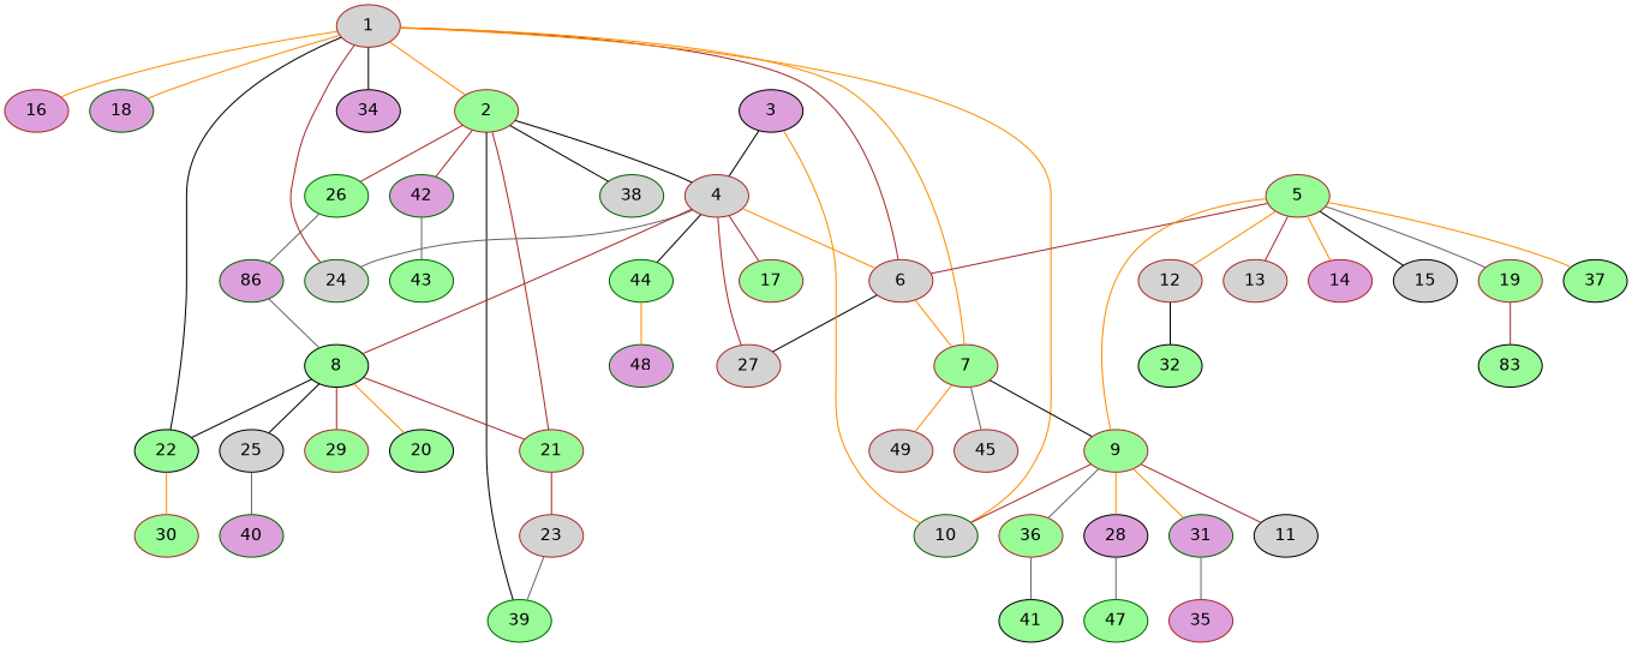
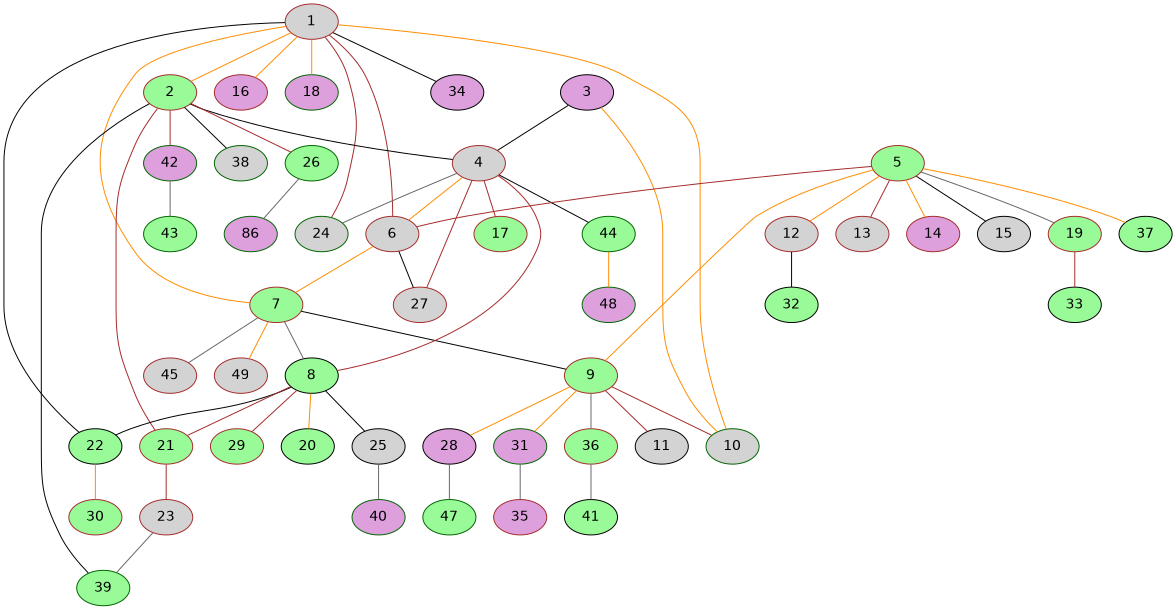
  graph {
    fontname="DejaVu Sans"
    node [color=brown fillcolor=palegreen fontname="DejaVu Sans" style=filled]
    edge [color=darkorange fontname="DejaVu Sans"]
    1 [fillcolor=lightgrey]
    2
    6 [fillcolor=lightgrey]
    7
    10 [color=darkgreen fillcolor=lightgrey]
    16 [fillcolor=plum]
    18 [color=darkgreen fillcolor=plum]
    22 [color=black]
    24 [color=darkgreen fillcolor=lightgrey]
    34 [color=black fillcolor=plum]
    4 [fillcolor=lightgrey]
    21
    26 [color=darkgreen]
    38 [color=darkgreen fillcolor=lightgrey]
    39 [color=darkgreen]
    42 [color=darkgreen fillcolor=plum]
    27 [fillcolor=lightgrey]
    8 [color=black]
    9
    45 [fillcolor=lightgrey]
    49 [fillcolor=lightgrey]
    30
    17
    44 [color=darkgreen]
    23 [fillcolor=lightgrey]
    n26 [color=darkgreen fillcolor=plum label=86]
    43 [color=darkgreen]
    3 [color=black fillcolor=plum]
    20 [color=black]
    25 [color=black fillcolor=lightgrey]
    29
    48 [color=darkgreen fillcolor=plum]
    5
    12 [fillcolor=lightgrey]
    13 [fillcolor=lightgrey]
    14 [fillcolor=plum]
    15 [color=black fillcolor=lightgrey]
    19
    37 [color=black]
    11 [color=black fillcolor=lightgrey]
    28 [color=black fillcolor=plum]
    31 [color=darkgreen fillcolor=plum]
    36
    32 [color=black]
-   33 [color=black label=83]
+   33 [color=black]
    40 [color=darkgreen fillcolor=plum]
    47 [color=darkgreen]
    35 [fillcolor=plum]
    41 [color=black]
    1 -- 2
    1 -- 6 [color=brown]
    1 -- 7
    1 -- 10
    1 -- 16
    1 -- 18
    1 -- 22 [color=black]
    1 -- 24 [color=brown]
    1 -- 34 [color=black]
    2 -- 4 [color=black]
    2 -- 21 [color=brown]
    2 -- 26 [color=brown]
    2 -- 38 [color=black]
    2 -- 39 [color=black]
    2 -- 42 [color=brown]
    6 -- 7
    6 -- 27 [color=black]
-   n26 -- 8 [color=gray40]
+   7 -- 8 [color=gray40]
    7 -- 9 [color=black]
    7 -- 45 [color=gray40]
    7 -- 49
    22 -- 30
    4 -- 6
    4 -- 24 [color=gray40]
    4 -- 27 [color=brown]
    4 -- 8 [color=brown]
    4 -- 17 [color=brown]
    4 -- 44 [color=black]
    21 -- 23 [color=brown]
    26 -- n26 [color=gray40]
    42 -- 43 [color=gray40]
    8 -- 22 [color=black]
    8 -- 21 [color=brown]
    8 -- 20
    8 -- 25 [color=black]
    8 -- 29 [color=brown]
    9 -- 10 [color=brown]
    9 -- 11 [color=brown]
    9 -- 28
    9 -- 31
    9 -- 36 [color=gray40]
    44 -- 48
    23 -- 39 [color=gray40]
    3 -- 10
    3 -- 4 [color=black]
    25 -- 40 [color=gray40]
    5 -- 6 [color=brown]
    5 -- 9
    5 -- 12
    5 -- 13 [color=brown]
    5 -- 14
    5 -- 15 [color=black]
    5 -- 19 [color=gray40]
    5 -- 37
    12 -- 32 [color=black]
    19 -- 33 [color=brown]
    28 -- 47 [color=gray40]
    31 -- 35 [color=gray40]
    36 -- 41 [color=gray40]
  }
